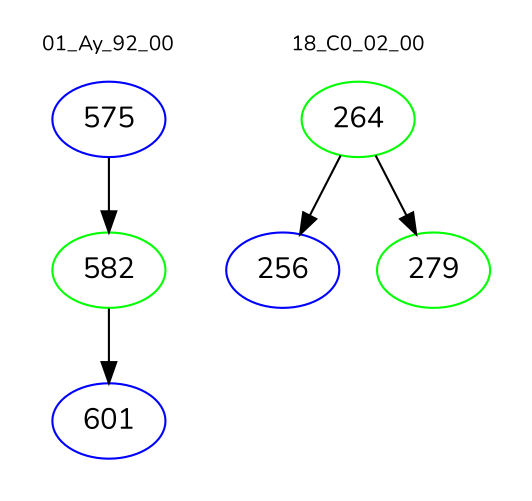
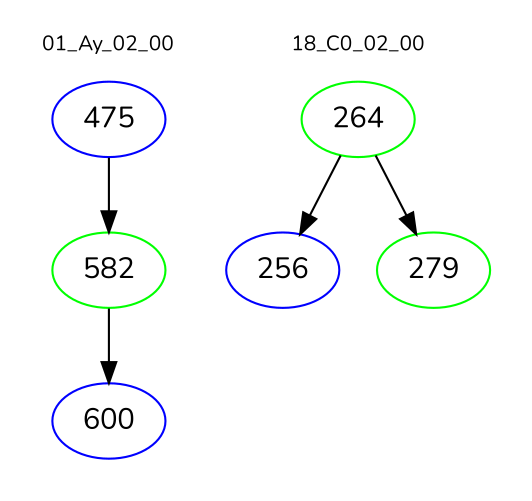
  digraph {
    fontname=Nunito
    node [color=blue fontname=Nunito]
    edge [color=black fontname=Nunito]
-   n1 [label=575]
-   n2 [label=601]
+   n1 [label=475]
+   n2 [label=600]
    n3 [color=green label=582]
    n4 [color=green label=264]
    n5 [label=256]
    n6 [color=green label=279]
    subgraph cluster_1 {
      color=white
      fontsize=10
-     label="01_Ay_92_00"
+     label="01_Ay_02_00"
      n1
      n2
      n3
    }
    subgraph cluster_2 {
      color=white
      fontsize=10
      label="18_C0_02_00"
      n4
      n5
      n6
    }
    n1 -> n3
    n3 -> n2
    n4 -> n5
    n4 -> n6
  }
